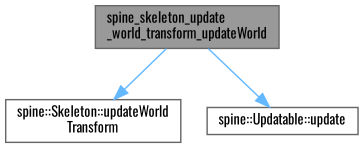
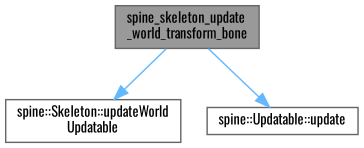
  digraph {
    fontname=Oswald
    rankdir=TB
    node [color=grey40 fillcolor=white fontname=Oswald fontsize=10 shape=box style=filled]
    edge [color=steelblue1 fontname=Oswald fontsize=10 labelfontname=Helvetica labelfontsize=10 style=solid]
-   n1 [color=gray40 fillcolor=grey60 fontcolor=black height=0.2 label="spine_skeleton_update\l_world_transform_updateWorld" width=0.4]
-   n2 [height=0.2 label="spine::Skeleton::updateWorld\lTransform" width=0.4]
+   n1 [color=gray40 fillcolor=grey60 fontcolor=black height=0.2 label="spine_skeleton_update\l_world_transform_bone" width=0.4]
+   n2 [height=0.2 label="spine::Skeleton::updateWorld\lUpdatable" width=0.4]
    n3 [height=0.2 label="spine::Updatable::update" width=0.4]
    n1 -> n2
    n1 -> n3
  }
